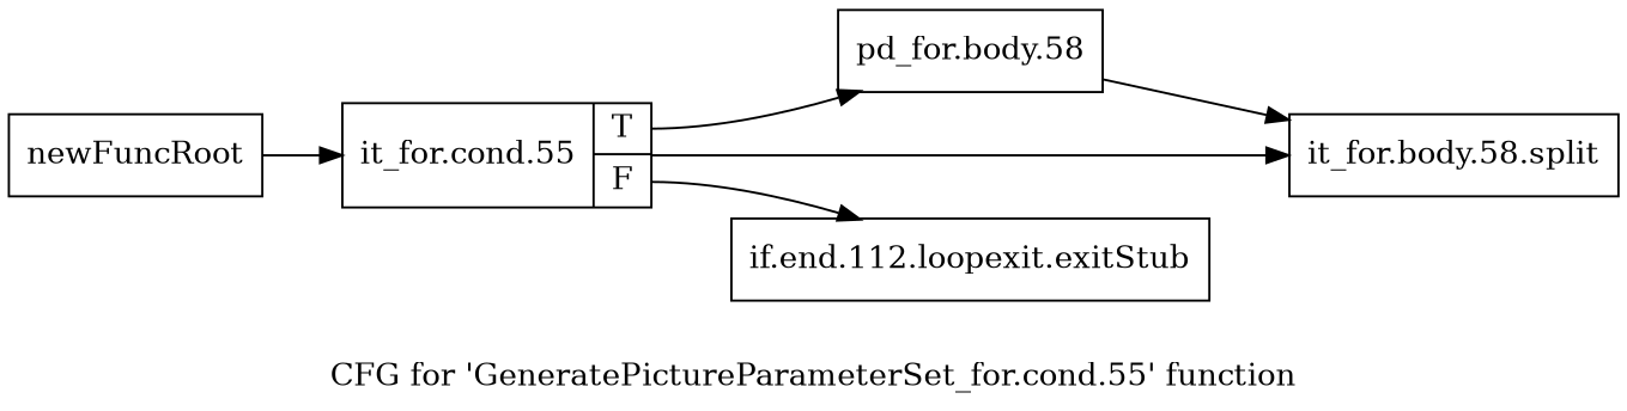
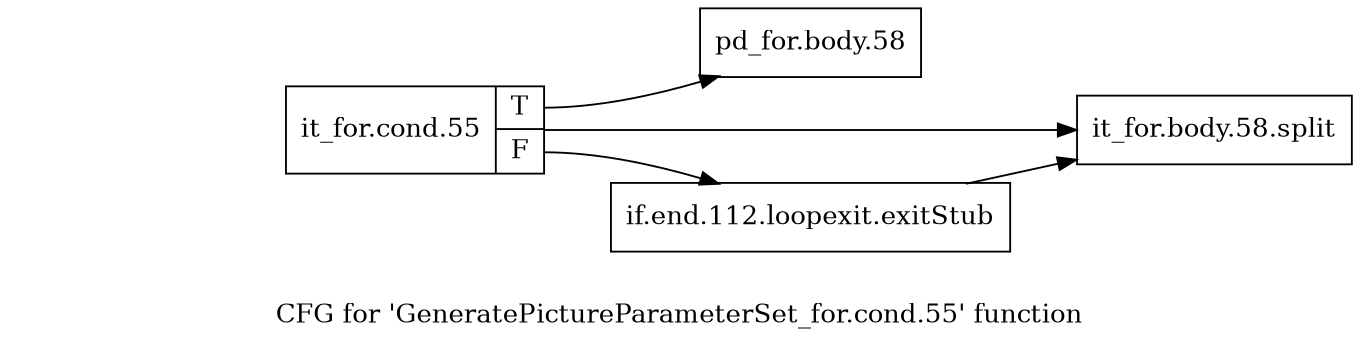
  digraph {
    label="CFG for 'GeneratePictureParameterSet_for.cond.55' function"
    rankdir=LR
    node [shape=record]
-   n1 [label="{newFuncRoot}"]
    n2 [label="{it_for.cond.55|{<s0>T|<s1>F}}"]
    n3 [label="{if.end.112.loopexit.exitStub}"]
    n4 [label="{pd_for.body.58}"]
    n5 [label="{it_for.body.58.split}"]
-   n1 -> n2
    n2 -> n3 [tailport=s1]
    n2 -> n4 [tailport=s0]
    n2 -> n5
-   n4 -> n5
+   n3 -> n5
  }
